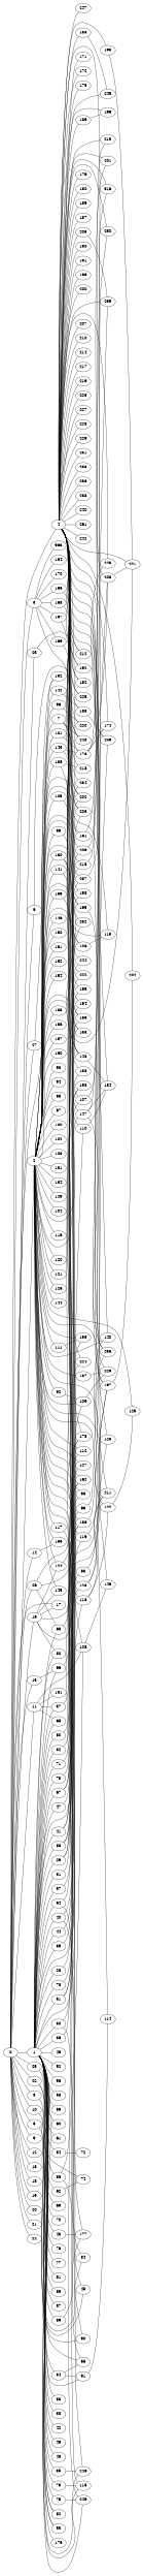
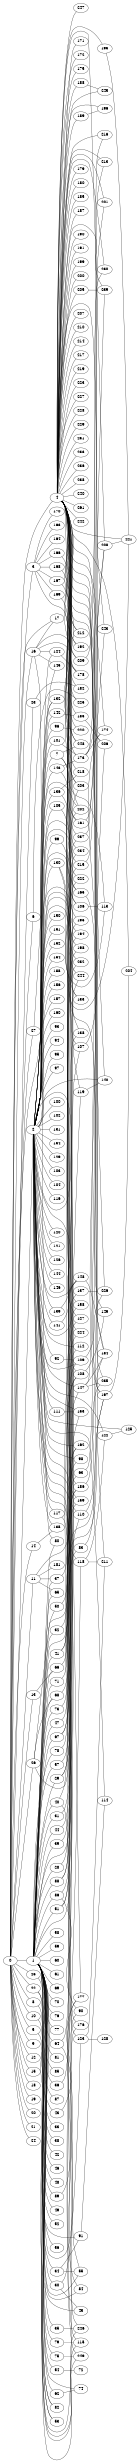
  graph {
    rankdir=LR
    0
    1
    2
    3
    4
    5
    6
    7
    8
    9
    10
    11
    12
    13
    14
    15
    16
    17
    18
    19
    20
    21
    22
    23
    24
    25
    26
    27
    28
    29
    30
    31
    32
    33
    34
    35
    36
    37
    38
    39
    40
    41
    42
    43
    44
    45
    46
    47
    48
    49
    50
    51
    52
    53
    54
    55
    56
    57
    58
    59
    60
    61
    62
    63
    64
    65
    66
    67
    68
    69
    70
    71
    73
    74
    75
    76
    77
    78
    79
    80
    81
    82
    83
    84
    85
    86
    87
    88
    89
    90
    91
    222
    128
    130
    131
    132
    133
    134
    129
    136
    137
    138
    139
    140
    141
    142
    143
    144
    145
    146
    147
    148
    149
    150
    151
    152
    153
    154
    155
    156
    157
    158
    159
    160
    161
    162
    135
    92
    93
    94
    95
    96
    97
    98
    99
    100
    101
    102
    103
    104
    105
    106
    107
    108
    109
    110
    111
    112
    113
    114
    115
    116
    117
    118
    119
    120
    121
    122
    123
    124
    125
    126
    127
-   163 [label=963]
+   163
    164
    165
    166
    167
    168
    169
    170
    171
    172
    173
    174
    175
    176
    177
    178
    179
    180
    182
    183
    184
    185
    186
    187
    188
    189
    190
    191
    192
    193
    194
    195
    196
    197
    198
    199
    200
    201
    202
    203
    204
    205
    206
    207
    208
    209
    210
    211
    212
    213
    214
    215
-   216 [label=516]
+   216
    217
    218
    219
    220
    221
    223
    224
    225
    226
    227
    228
    229
    230
    231
    232
    233
    234
    235
    236
    237
    238
    239
    240
    n240 [label=261]
    242
    243
    244
    245
    246
    247
    248
    249
    181
    72
    0 -- 1
    0 -- 2
    0 -- 3
    0 -- 4
    0 -- 5
    0 -- 6
    0 -- 7
    0 -- 8
    0 -- 9
    0 -- 10
    0 -- 11
    0 -- 12
    0 -- 13
    0 -- 14
    0 -- 15
    0 -- 16
    0 -- 17
    0 -- 18
    0 -- 19
    0 -- 20
    0 -- 21
    0 -- 22
    0 -- 23
    0 -- 24
    0 -- 25
    0 -- 26
    0 -- 27
    1 -- 28
    1 -- 29
    1 -- 30
    1 -- 31
    1 -- 32
    1 -- 33
    1 -- 34
    1 -- 35
    1 -- 36
    1 -- 37
    1 -- 38
    1 -- 39
    1 -- 40
    1 -- 41
    1 -- 42
    1 -- 43
    1 -- 44
    1 -- 45
    1 -- 46
    1 -- 47
    1 -- 48
    1 -- 49
    1 -- 50
    1 -- 51
    1 -- 52
    1 -- 53
    1 -- 54
    1 -- 55
    1 -- 56
    1 -- 57
    1 -- 58
    1 -- 59
    1 -- 60
    1 -- 61
    1 -- 62
    1 -- 63
    1 -- 64
    1 -- 65
    1 -- 66
    1 -- 67
    1 -- 68
    1 -- 69
    1 -- 70
    1 -- 71
    1 -- 73
    1 -- 74
    1 -- 75
    1 -- 76
    1 -- 77
    1 -- 78
    1 -- 79
    1 -- 80
    1 -- 81
    1 -- 82
    1 -- 83
    1 -- 84
    1 -- 85
    1 -- 86
    1 -- 87
    1 -- 88
    1 -- 89
    1 -- 90
    1 -- 91
    1 -- 222
-   2 -- 128
    2 -- 130
    2 -- 131
    2 -- 132
    2 -- 133
    2 -- 134
    2 -- 129
    2 -- 136
    2 -- 137
    2 -- 138
    2 -- 139
    2 -- 140
    2 -- 141
    2 -- 142
    2 -- 143
    2 -- 144
    2 -- 145
    2 -- 146
    2 -- 147
    2 -- 148
    2 -- 149
    2 -- 150
    2 -- 151
    2 -- 152
    2 -- 153
    2 -- 154
    2 -- 155
    2 -- 156
    2 -- 157
    2 -- 158
    2 -- 159
    2 -- 160
    2 -- 161
    2 -- 162
    2 -- 135
    2 -- 92
    2 -- 93
    2 -- 94
    2 -- 95
    2 -- 96
    2 -- 97
    2 -- 98
    2 -- 99
    2 -- 100
    2 -- 101
    2 -- 102
    2 -- 103
    2 -- 104
    2 -- 105
    2 -- 106
    2 -- 107
    2 -- 108
    2 -- 109
    2 -- 110
    2 -- 111
    2 -- 112
    2 -- 113
    2 -- 114
    2 -- 115
    2 -- 116
    2 -- 117
    2 -- 118
    2 -- 119
    2 -- 120
    2 -- 121
    2 -- 122
    2 -- 123
    2 -- 124
    2 -- 125
    2 -- 126
    2 -- 127
    3 -- 163
    3 -- 164
    3 -- 165
    3 -- 166
    3 -- 167
    3 -- 168
    3 -- 169
    3 -- 170
    4 -- 222
    4 -- 140
    4 -- 171
    4 -- 172
    4 -- 173
    4 -- 174
    4 -- 175
-   4 -- 159
+   4 -- 176
    4 -- 177
    4 -- 178
    4 -- 179
    4 -- 180
    4 -- 182
    4 -- 183
    4 -- 184
    4 -- 185
    4 -- 186
    4 -- 187
    4 -- 188
    4 -- 189
    4 -- 190
    4 -- 191
    4 -- 192
    4 -- 193
    4 -- 194
    4 -- 195
    4 -- 196
    4 -- 197
    4 -- 198
    4 -- 199
    4 -- 200
    4 -- 201
    4 -- 202
    4 -- 203
    4 -- 204
    4 -- 205
    4 -- 206
    4 -- 207
    4 -- 208
    4 -- 209
    4 -- 210
    4 -- 211
    4 -- 212
    4 -- 213
    4 -- 214
    4 -- 215
    4 -- 216
    4 -- 217
    4 -- 218
    4 -- 219
    4 -- 220
    4 -- 221
    4 -- 223
    4 -- 224
    4 -- 225
    4 -- 226
    4 -- 227
    4 -- 228
    4 -- 229
    4 -- 230
    4 -- 231
    4 -- 232
    4 -- 233
    4 -- 234
    4 -- 235
    4 -- 236
    4 -- 237
    4 -- 238
    4 -- 239
    4 -- 240
    4 -- n240
    4 -- 242
    4 -- 243
    4 -- 244
    4 -- 245
    4 -- 246
    4 -- 247
    4 -- 248
    5 -- 249
    6 -- 225
    7 -- 113
    7 -- 202
    7 -- 248
    8 -- 246
    10 -- 115
    11 -- 37
    11 -- 65
    11 -- 108
    11 -- 181
    13 -- 66
    14 -- 135
    16 -- 17
    16 -- 80
    16 -- 145
    16 -- 124
    16 -- 178
    16 -- 209
    22 -- 53
    22 -- 176
    23 -- 182
    25 -- 82
    26 -- 68
    26 -- 162
    26 -- 234
    27 -- 132
    28 -- 186
    29 -- 147
    29 -- 109
    30 -- 45
    30 -- 123
    31 -- 153
    32 -- 215
    34 -- 55
    34 -- 91
    35 -- 246
    36 -- 118
    37 -- 237
    39 -- 98
    40 -- 55
    40 -- 224
    41 -- 194
    41 -- 195
    43 -- 177
    44 -- 162
    47 -- 244
    50 -- 202
    51 -- 186
    51 -- 197
    54 -- 72
    57 -- 127
    62 -- 74
    63 -- 239
    64 -- 84
    64 -- 110
    66 -- 107
    67 -- 112
    67 -- 203
    68 -- 158
    71 -- 198
    73 -- 232
    75 -- 249
    78 -- 119
    79 -- 115
    83 -- 197
    86 -- 90
    86 -- 108
    88 -- 159
    88 -- 235
    89 -- 177
    91 -- 114
    130 -- 138
    130 -- 221
    136 -- 165
    136 -- 218
    137 -- 226
    139 -- 148
    141 -- 148
    142 -- 183
    143 -- 161
    143 -- 173
    147 -- 184
    147 -- 208
    147 -- 235
    148 -- 184
    161 -- 201
    92 -- 109
    96 -- 220
    99 -- 133
    101 -- 173
    105 -- 106
    106 -- 113
    107 -- 174
    108 -- 149
    109 -- 226
    110 -- 184
    111 -- 153
    117 -- 249
    118 -- 122
    118 -- 211
    119 -- 140
    122 -- 125
    123 -- 128
    123 -- 211
    124 -- 178
    165 -- 197
    166 -- 212
    167 -- 248
    168 -- 192
    169 -- 203
    173 -- 174
    173 -- 208
    173 -- 213
    183 -- 206
    186 -- 206
    188 -- 245
    189 -- 196
    193 -- 221
    197 -- 204
    205 -- 239
    208 -- 221
    209 -- 216
    215 -- 230
    237 -- 243
  }
